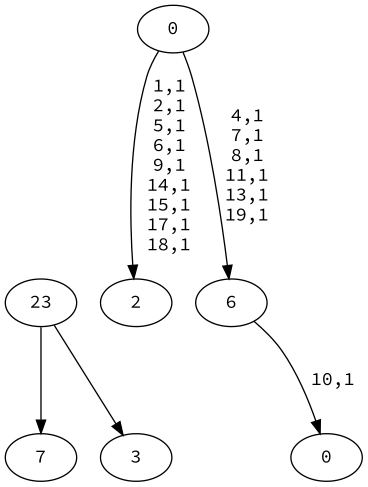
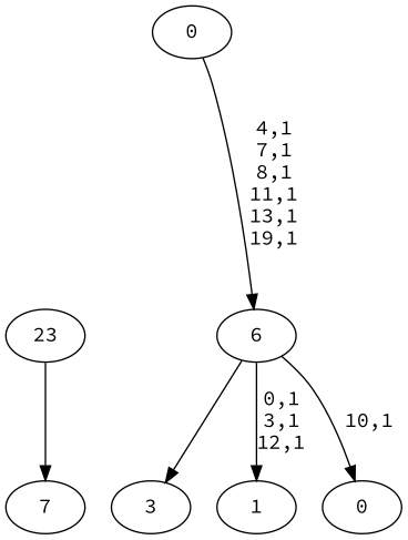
  digraph {
    fontname="Source Code Pro"
    node [fontname="Source Code Pro"]
    edge [fontname="Source Code Pro"]
    n1 [label=7]
    n2 [label=3]
    23
-   n4 [label=2]
+   n5 [label=1]
    n6 [label=0]
    6
    0
    23 -> n1
-   23 -> n2
+   6 -> n2
+   6 -> n5 [label="0,1\n3,1\n12,1"]
    6 -> n6 [label="10,1"]
-   0 -> n4 [label="1,1\n2,1\n5,1\n6,1\n9,1\n14,1\n15,1\n17,1\n18,1"]
    0 -> 6 [label="4,1\n7,1\n8,1\n11,1\n13,1\n19,1"]
  }
